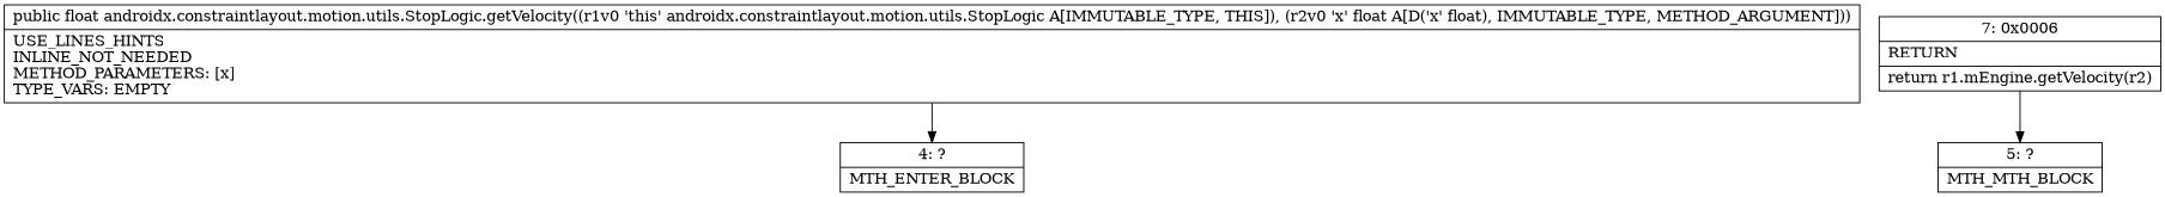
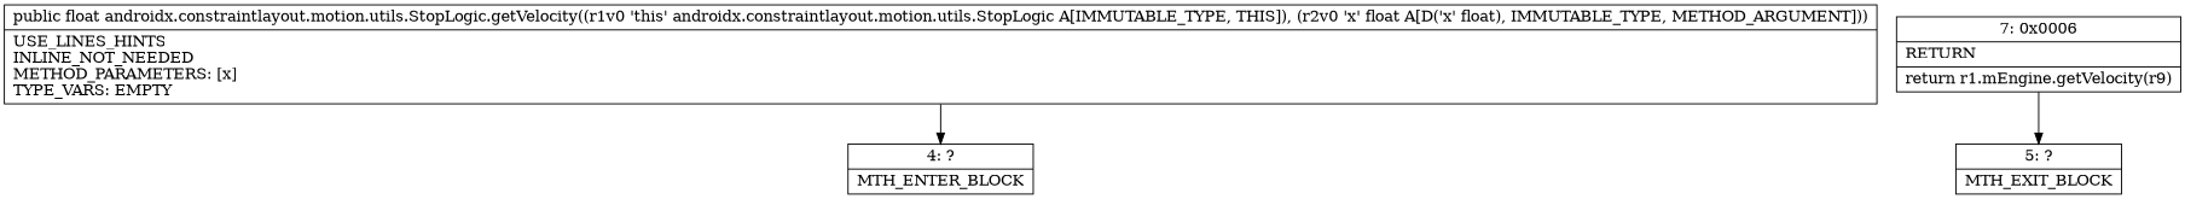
  digraph {
    node [shape=record]
    n1 [label="{4\:\ ?|MTH_ENTER_BLOCK\l}"]
-   n2 [label="{7\:\ 0x0006|RETURN\l|return r1.mEngine.getVelocity(r2)\l}"]
-   n3 [label="{5\:\ ?|MTH_MTH_BLOCK\l}"]
+   n2 [label="{7\:\ 0x0006|RETURN\l|return r1.mEngine.getVelocity(r9)\l}"]
+   n3 [label="{5\:\ ?|MTH_EXIT_BLOCK\l}"]
    n4 [label="{public float androidx.constraintlayout.motion.utils.StopLogic.getVelocity((r1v0 'this' androidx.constraintlayout.motion.utils.StopLogic A[IMMUTABLE_TYPE, THIS]), (r2v0 'x' float A[D('x' float), IMMUTABLE_TYPE, METHOD_ARGUMENT]))  | USE_LINES_HINTS\lINLINE_NOT_NEEDED\lMETHOD_PARAMETERS: [x]\lTYPE_VARS: EMPTY\l}"]
    n2 -> n3
    n4 -> n1
  }
